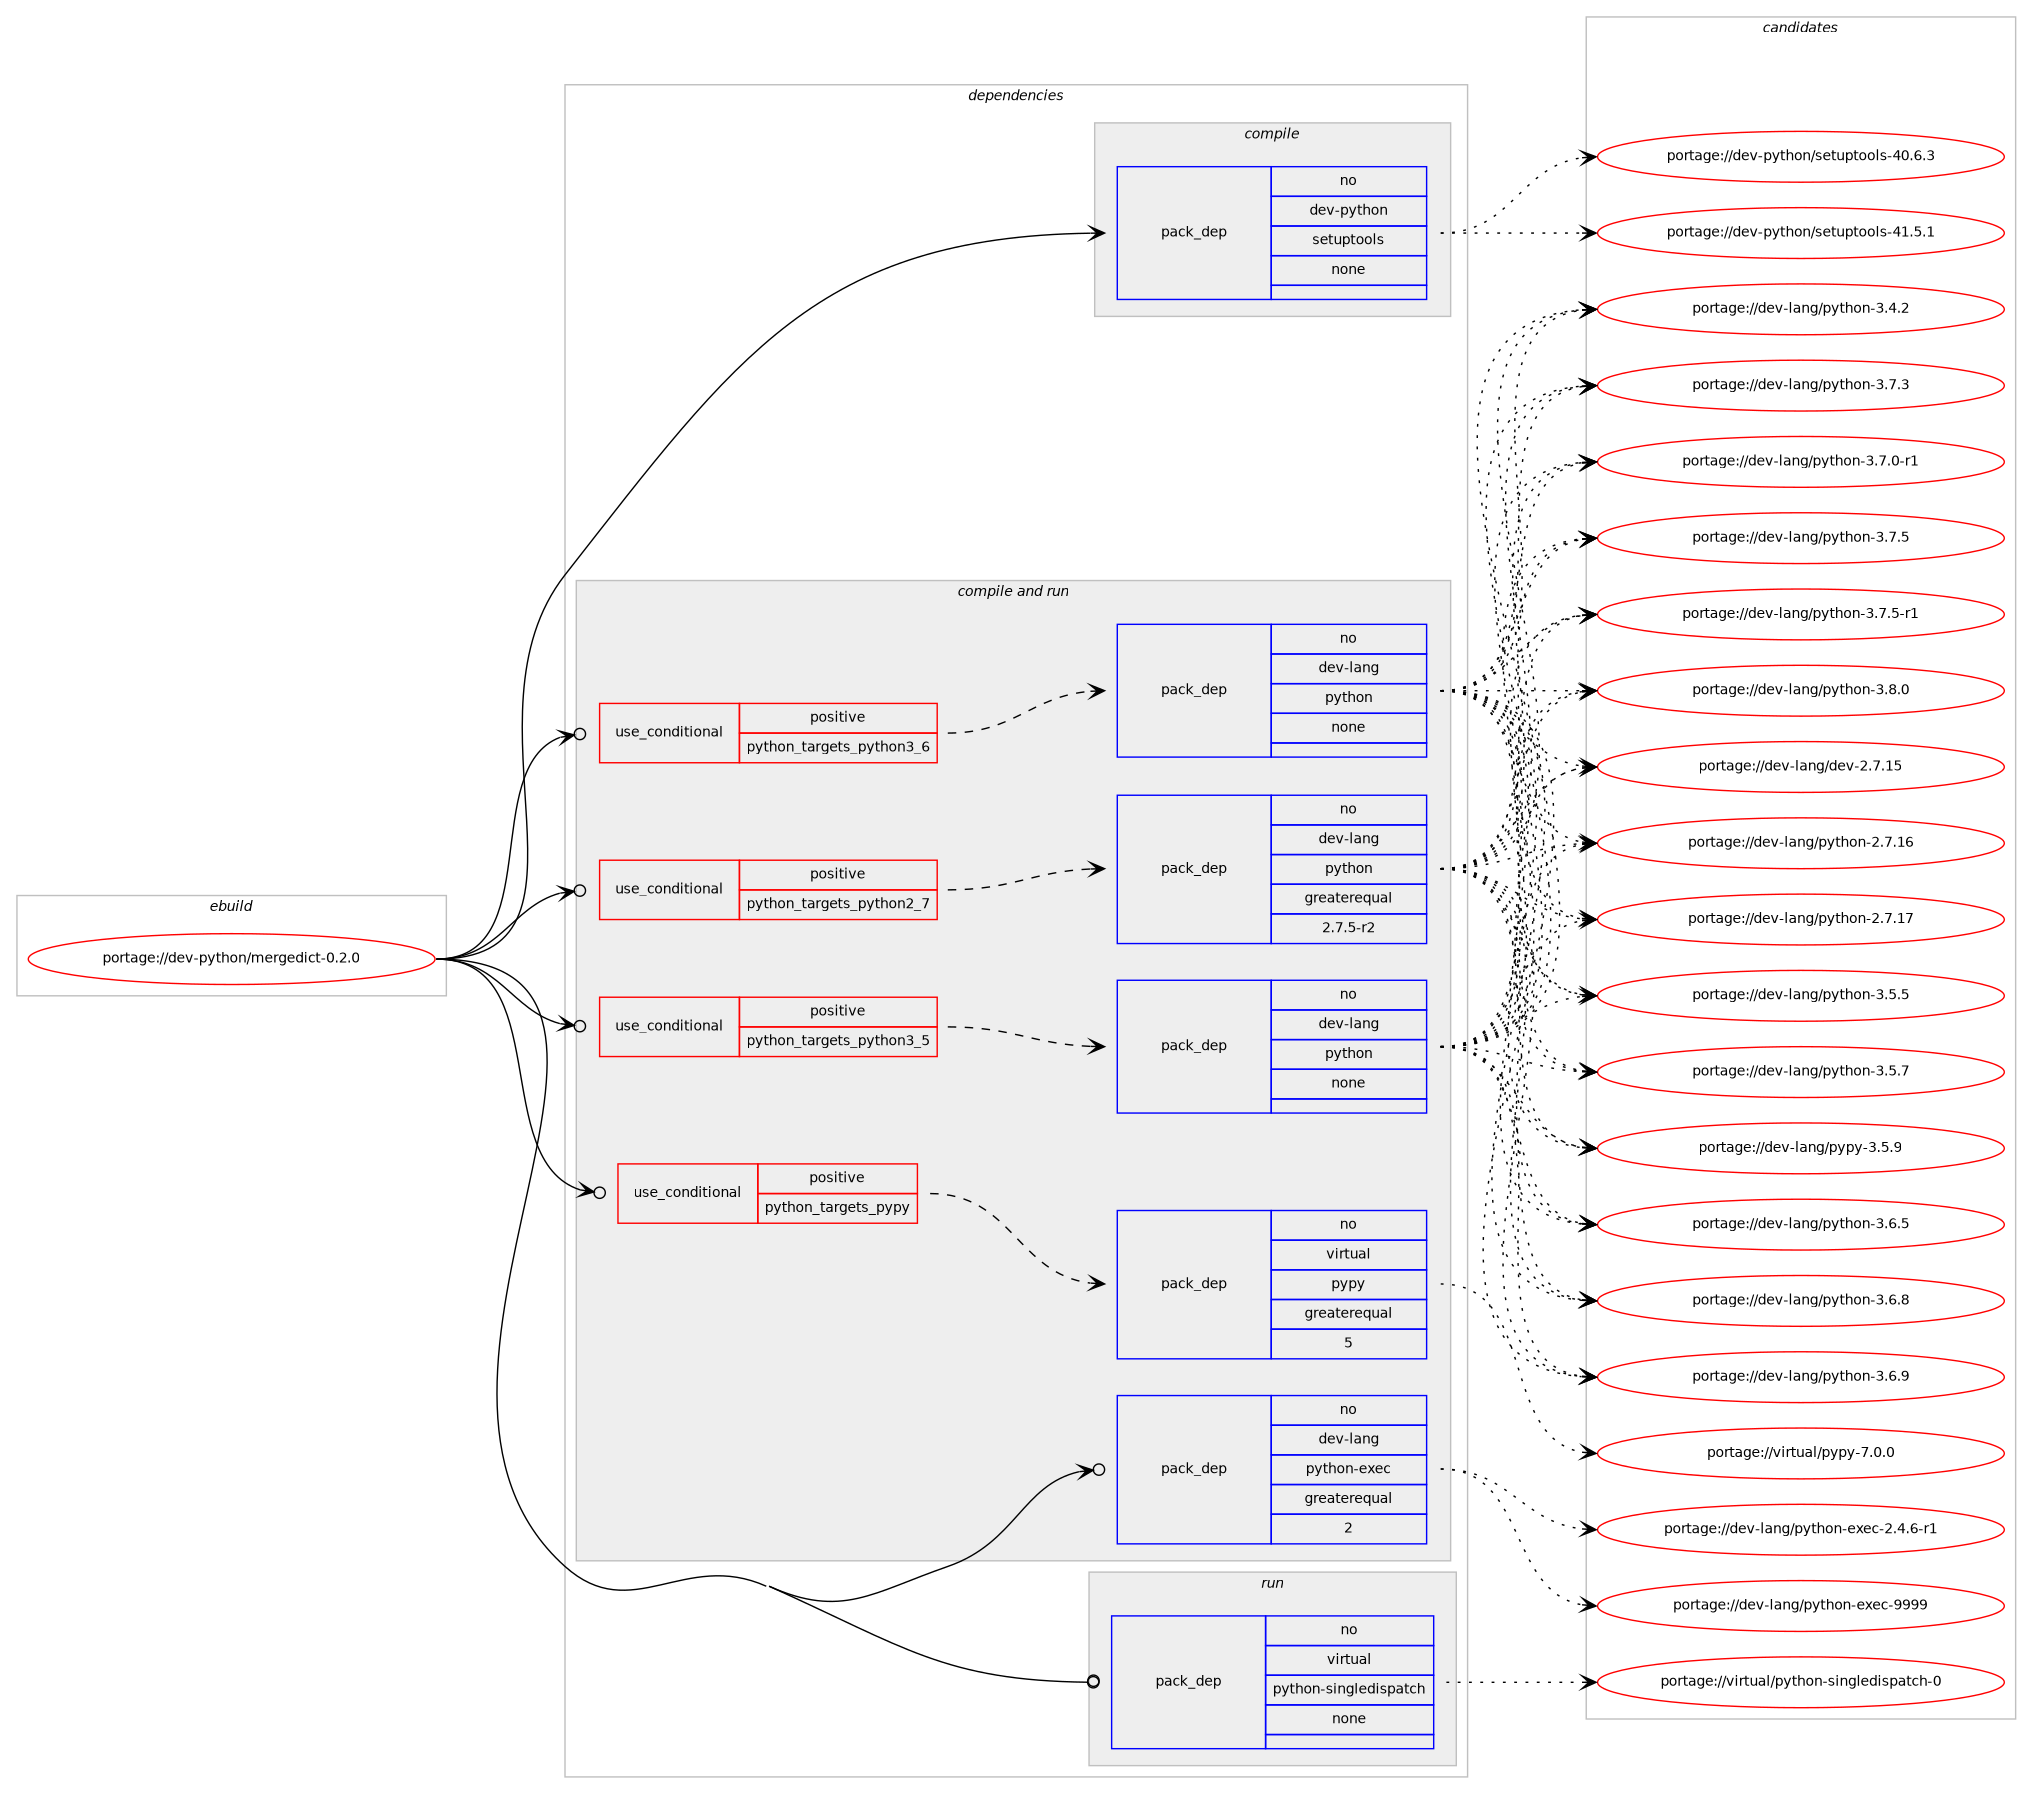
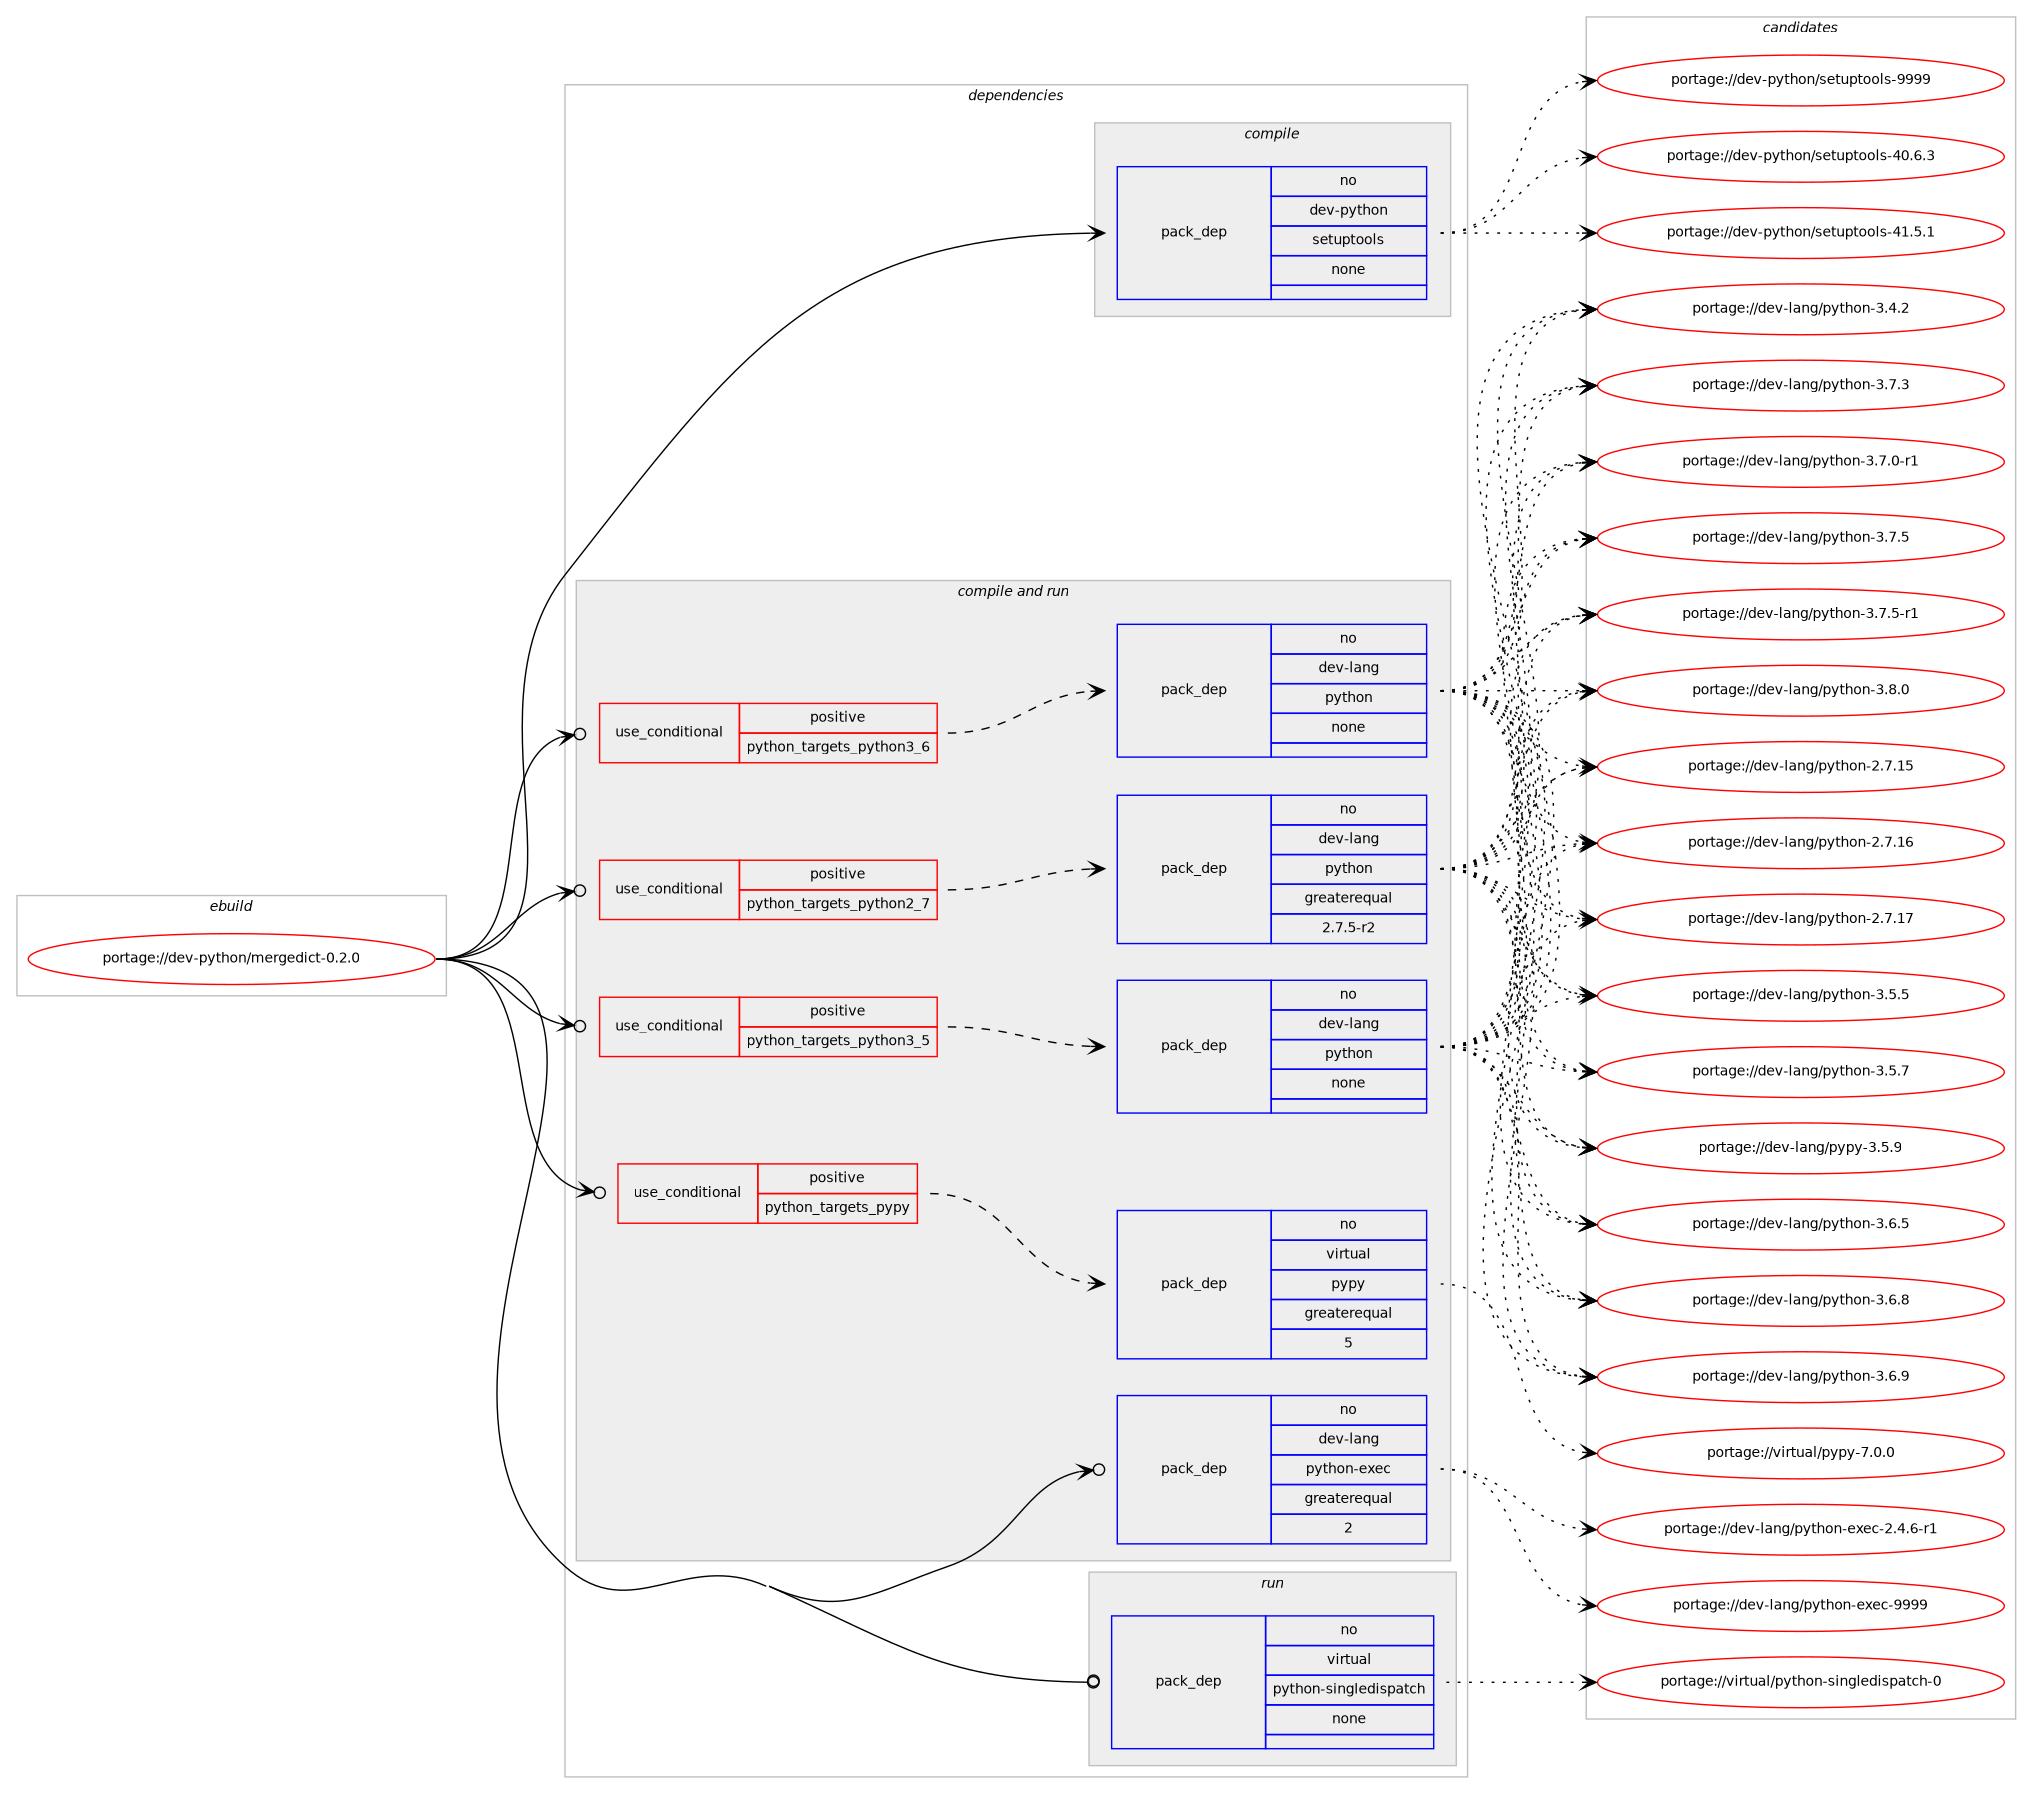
  digraph {
    compound=true
    concentrate=true
    fontname=Helvetica
    fontsize=10
    newrank=true
    rankdir=LR
    ranksep=1.5
    node [color=red fontname=Helvetica fontsize=10]
    edge [arrowhead=vee headport=w style=dotted tailport=e weight=100]
    n1 [label="portage://dev-python/mergedict-0.2.0" width=4]
    n2 [color=blue label=<<TABLE BORDER="0" CELLBORDER="1" CELLSPACING="0" CELLPADDING="4" WIDTH="220"><TR><TD ROWSPAN="6" CELLPADDING="30">pack_dep</TD></TR><TR><TD WIDTH="110">no</TD></TR><TR><TD>dev-python</TD></TR><TR><TD>setuptools</TD></TR><TR><TD>none</TD></TR><TR><TD></TD></TR></TABLE>> shape=none]
    n3 [color=blue label=<<TABLE BORDER="0" CELLBORDER="1" CELLSPACING="0" CELLPADDING="4" WIDTH="220"><TR><TD ROWSPAN="6" CELLPADDING="30">pack_dep</TD></TR><TR><TD WIDTH="110">no</TD></TR><TR><TD>virtual</TD></TR><TR><TD>pypy</TD></TR><TR><TD>greaterequal</TD></TR><TR><TD>5</TD></TR></TABLE>> shape=none]
    n4 [label=<<TABLE BORDER="0" CELLBORDER="1" CELLSPACING="0" CELLPADDING="4"><TR><TD ROWSPAN="3" CELLPADDING="10">use_conditional</TD></TR><TR><TD>positive</TD></TR><TR><TD>python_targets_pypy</TD></TR></TABLE>> shape=none]
    n5 [color=blue label=<<TABLE BORDER="0" CELLBORDER="1" CELLSPACING="0" CELLPADDING="4" WIDTH="220"><TR><TD ROWSPAN="6" CELLPADDING="30">pack_dep</TD></TR><TR><TD WIDTH="110">no</TD></TR><TR><TD>dev-lang</TD></TR><TR><TD>python</TD></TR><TR><TD>greaterequal</TD></TR><TR><TD>2.7.5-r2</TD></TR></TABLE>> shape=none]
    n6 [label=<<TABLE BORDER="0" CELLBORDER="1" CELLSPACING="0" CELLPADDING="4"><TR><TD ROWSPAN="3" CELLPADDING="10">use_conditional</TD></TR><TR><TD>positive</TD></TR><TR><TD>python_targets_python2_7</TD></TR></TABLE>> shape=none]
    n7 [color=blue label=<<TABLE BORDER="0" CELLBORDER="1" CELLSPACING="0" CELLPADDING="4" WIDTH="220"><TR><TD ROWSPAN="6" CELLPADDING="30">pack_dep</TD></TR><TR><TD WIDTH="110">no</TD></TR><TR><TD>dev-lang</TD></TR><TR><TD>python</TD></TR><TR><TD>none</TD></TR><TR><TD></TD></TR></TABLE>> shape=none]
    n8 [label=<<TABLE BORDER="0" CELLBORDER="1" CELLSPACING="0" CELLPADDING="4"><TR><TD ROWSPAN="3" CELLPADDING="10">use_conditional</TD></TR><TR><TD>positive</TD></TR><TR><TD>python_targets_python3_5</TD></TR></TABLE>> shape=none]
    n9 [color=blue label=<<TABLE BORDER="0" CELLBORDER="1" CELLSPACING="0" CELLPADDING="4" WIDTH="220"><TR><TD ROWSPAN="6" CELLPADDING="30">pack_dep</TD></TR><TR><TD WIDTH="110">no</TD></TR><TR><TD>dev-lang</TD></TR><TR><TD>python</TD></TR><TR><TD>none</TD></TR><TR><TD></TD></TR></TABLE>> shape=none]
    n10 [label=<<TABLE BORDER="0" CELLBORDER="1" CELLSPACING="0" CELLPADDING="4"><TR><TD ROWSPAN="3" CELLPADDING="10">use_conditional</TD></TR><TR><TD>positive</TD></TR><TR><TD>python_targets_python3_6</TD></TR></TABLE>> shape=none]
    n11 [color=blue label=<<TABLE BORDER="0" CELLBORDER="1" CELLSPACING="0" CELLPADDING="4" WIDTH="220"><TR><TD ROWSPAN="6" CELLPADDING="30">pack_dep</TD></TR><TR><TD WIDTH="110">no</TD></TR><TR><TD>dev-lang</TD></TR><TR><TD>python-exec</TD></TR><TR><TD>greaterequal</TD></TR><TR><TD>2</TD></TR></TABLE>> shape=none]
    n12 [color=blue label=<<TABLE BORDER="0" CELLBORDER="1" CELLSPACING="0" CELLPADDING="4" WIDTH="220"><TR><TD ROWSPAN="6" CELLPADDING="30">pack_dep</TD></TR><TR><TD WIDTH="110">no</TD></TR><TR><TD>virtual</TD></TR><TR><TD>python-singledispatch</TD></TR><TR><TD>none</TD></TR><TR><TD></TD></TR></TABLE>> shape=none]
    n13 [label="portage://dev-python/setuptools-40.6.3" width=4]
    n14 [label="portage://dev-python/setuptools-41.5.1" width=4]
+   n15 [label="portage://dev-python/setuptools-9999" width=4]
    n16 [label="portage://virtual/pypy-7.0.0" width=4]
-   n17 [label="portage://dev-lang/dev-2.7.15" width=4]
+   n17 [label="portage://dev-lang/python-2.7.15" width=4]
    n18 [label="portage://dev-lang/python-2.7.16" width=4]
    n19 [label="portage://dev-lang/python-2.7.17" width=4]
    n20 [label="portage://dev-lang/python-3.5.5" width=4]
    n21 [label="portage://dev-lang/python-3.5.7" width=4]
    n22 [label="portage://dev-lang/pypy-3.5.9" width=4]
    n23 [label="portage://dev-lang/python-3.6.5" width=4]
    n24 [label="portage://dev-lang/python-3.6.8" width=4]
    n25 [label="portage://dev-lang/python-3.6.9" width=4]
    n26 [label="portage://dev-lang/python-3.4.2" width=4]
    n27 [label="portage://dev-lang/python-3.7.3" width=4]
    n28 [label="portage://dev-lang/python-3.7.0-r1" width=4]
    n29 [label="portage://dev-lang/python-3.7.5" width=4]
    n30 [label="portage://dev-lang/python-3.7.5-r1" width=4]
    n31 [label="portage://dev-lang/python-3.8.0" width=4]
    n32 [label="portage://dev-lang/python-exec-2.4.6-r1" width=4]
    n33 [label="portage://dev-lang/python-exec-9999" width=4]
    n34 [label="portage://virtual/python-singledispatch-0" width=4]
    subgraph cluster_1 {
      color=gray
      label=<<i>ebuild</i>>
      rank=same
      n1
    }
    subgraph cluster_2 {
      color=gray
      label=<<i>dependencies</i>>
      subgraph cluster_3 {
        color=gray
        fillcolor="#eeeeee"
        label=<<i>compile</i>>
        style=filled
        subgraph sub_4 {
          color=gray
          fillcolor="#eeeeee"
          label=<<i>compile</i>>
          style=filled
          n2
        }
      }
      subgraph cluster_5 {
        color=gray
        fillcolor="#eeeeee"
        label=<<i>compile and run</i>>
        style=filled
        subgraph sub_6 {
          color=gray
          fillcolor="#eeeeee"
          label=<<i>compile and run</i>>
          style=filled
          n4
          subgraph sub_7 {
            color=gray
            fillcolor="#eeeeee"
            label=<<i>compile and run</i>>
            style=filled
            n3
          }
        }
        subgraph sub_8 {
          color=gray
          fillcolor="#eeeeee"
          label=<<i>compile and run</i>>
          style=filled
          n6
          subgraph sub_9 {
            color=gray
            fillcolor="#eeeeee"
            label=<<i>compile and run</i>>
            style=filled
            n5
          }
        }
        subgraph sub_10 {
          color=gray
          fillcolor="#eeeeee"
          label=<<i>compile and run</i>>
          style=filled
          n8
          subgraph sub_11 {
            color=gray
            fillcolor="#eeeeee"
            label=<<i>compile and run</i>>
            style=filled
            n7
          }
        }
        subgraph sub_12 {
          color=gray
          fillcolor="#eeeeee"
          label=<<i>compile and run</i>>
          style=filled
          n10
          subgraph sub_13 {
            color=gray
            fillcolor="#eeeeee"
            label=<<i>compile and run</i>>
            style=filled
            n9
          }
        }
        subgraph sub_14 {
          color=gray
          fillcolor="#eeeeee"
          label=<<i>compile and run</i>>
          style=filled
          n11
        }
      }
      subgraph cluster_15 {
        color=gray
        fillcolor="#eeeeee"
        label=<<i>run</i>>
        style=filled
        subgraph sub_16 {
          color=gray
          fillcolor="#eeeeee"
          label=<<i>run</i>>
          style=filled
          n12
        }
      }
    }
    subgraph cluster_17 {
      color=gray
      label=<<i>candidates</i>>
      rank=same
      subgraph sub_18 {
        color=black
        label=<<i>candidates</i>>
        nodesep=1
        rank=same
        n13
        n14
+       n15
      }
      subgraph sub_19 {
        color=black
        label=<<i>candidates</i>>
        nodesep=1
        rank=same
        n16
      }
      subgraph sub_20 {
        color=black
        label=<<i>candidates</i>>
        nodesep=1
        rank=same
        n17
        n18
        n19
        n20
        n21
        n22
        n23
        n24
        n25
        n26
        n27
        n28
        n29
        n30
        n31
      }
      subgraph sub_21 {
        color=black
        label=<<i>candidates</i>>
        nodesep=1
        rank=same
        n17
        n18
        n19
        n20
        n21
        n22
        n23
        n24
        n25
        n26
        n27
        n28
        n29
        n30
        n31
      }
      subgraph sub_22 {
        color=black
        label=<<i>candidates</i>>
        nodesep=1
        rank=same
        n17
        n18
        n19
        n20
        n21
        n22
        n23
        n24
        n25
        n26
        n27
        n28
        n29
        n30
        n31
      }
      subgraph sub_23 {
        color=black
        label=<<i>candidates</i>>
        nodesep=1
        rank=same
        n32
        n33
      }
      subgraph sub_24 {
        color=black
        label=<<i>candidates</i>>
        nodesep=1
        rank=same
        n34
      }
    }
    n1 -> n2 [style=solid weight=20]
    n1 -> n4 [arrowhead=odotvee style=solid weight=20]
    n1 -> n6 [arrowhead=odotvee style=solid weight=20]
    n1 -> n8 [arrowhead=odotvee style=solid weight=20]
    n1 -> n10 [arrowhead=odotvee style=solid weight=20]
    n1 -> n11 [arrowhead=odotvee style=solid weight=20]
    n1 -> n12 [arrowhead=odot style=solid weight=20]
    n2 -> n13
    n2 -> n14
+   n2 -> n15
    n3 -> n16
    n4 -> n3 [style=dashed weight=20]
    n5 -> n17
    n5 -> n18
    n5 -> n19
    n5 -> n20
    n5 -> n21
    n5 -> n22
    n5 -> n23
    n5 -> n24
    n5 -> n25
    n5 -> n26
    n5 -> n27
    n5 -> n28
    n5 -> n29
    n5 -> n30
    n5 -> n31
    n6 -> n5 [style=dashed weight=20]
    n7 -> n17
    n7 -> n18
    n7 -> n19
    n7 -> n20
    n7 -> n21
    n7 -> n22
    n7 -> n23
    n7 -> n24
    n7 -> n25
    n7 -> n26
    n7 -> n27
    n7 -> n28
    n7 -> n29
    n7 -> n30
    n7 -> n31
    n8 -> n7 [style=dashed weight=20]
    n9 -> n17
    n9 -> n18
    n9 -> n19
    n9 -> n20
    n9 -> n21
    n9 -> n22
    n9 -> n23
    n9 -> n24
    n9 -> n25
    n9 -> n26
    n9 -> n27
    n9 -> n28
    n9 -> n29
    n9 -> n30
    n9 -> n31
    n10 -> n9 [style=dashed weight=20]
    n11 -> n32
    n11 -> n33
    n12 -> n34
  }
